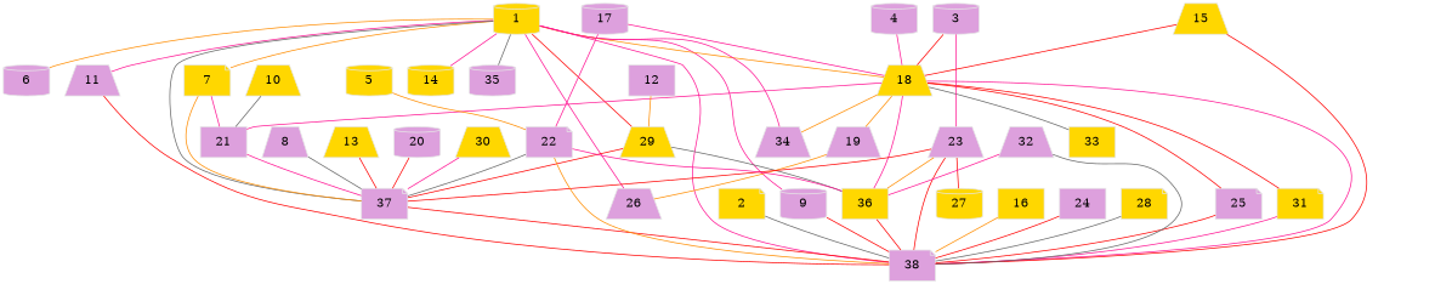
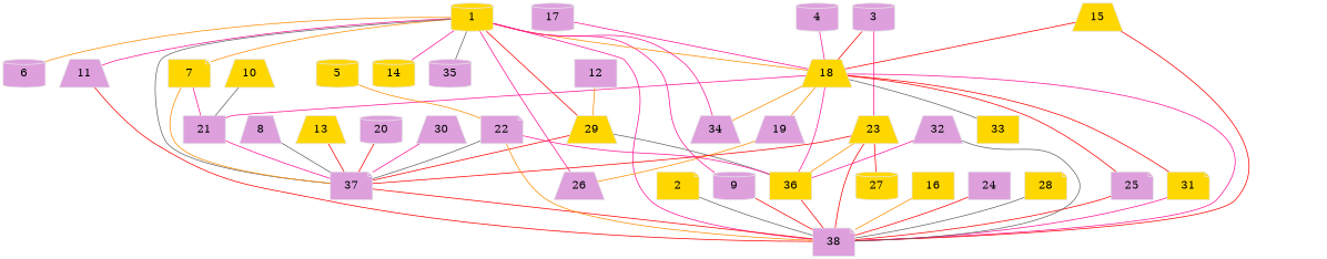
  graph {
    node [color=gray90 fillcolor=plum shape=trapezium style=filled]
    edge [color=deeppink weight=1.0]
    1 [fillcolor=gold shape=cylinder]
    6 [shape=cylinder]
    7 [fillcolor=gold shape=note]
    9 [shape=cylinder]
    11
    14 [fillcolor=gold shape=cylinder]
    18 [fillcolor=gold]
    26
    29 [fillcolor=gold]
    34
    35 [shape=cylinder]
    37 [shape=note]
    38 [shape=note]
    21 [shape=box]
    19
    25 [shape=note]
    31 [fillcolor=gold shape=note]
    33 [fillcolor=gold shape=box]
    36 [fillcolor=gold shape=box]
    2 [fillcolor=gold shape=note]
    3 [shape=cylinder]
-   23
+   23 [fillcolor=gold]
    27 [fillcolor=gold shape=cylinder]
    4 [shape=cylinder]
    5 [fillcolor=gold shape=cylinder]
    22 [shape=note]
    8
    10 [fillcolor=gold]
    12 [shape=box]
    13 [fillcolor=gold]
    15 [fillcolor=gold]
    16 [fillcolor=gold shape=box]
    17 [shape=cylinder]
    20 [shape=cylinder]
    24 [shape=box]
    28 [fillcolor=gold shape=note]
-   30 [fillcolor=gold]
+   30
    32
    1 -- 6 [color=darkorange]
    1 -- 7 [color=darkorange]
    1 -- 9
    1 -- 11
    1 -- 14
    1 -- 18 [color=darkorange]
    1 -- 26
    1 -- 29 [color=red]
    1 -- 34
    1 -- 35 [color=gray40]
    1 -- 37 [color=gray40 weight=2.0]
    1 -- 38 [weight=2.0]
    7 -- 37 [color=darkorange]
    7 -- 21
    9 -- 38 [color=red]
    11 -- 38 [color=red]
    18 -- 34 [color=darkorange]
    18 -- 38
    18 -- 21
    18 -- 19 [color=darkorange]
    18 -- 25 [color=red]
    18 -- 31 [color=red]
    18 -- 33 [color=gray40]
    18 -- 36
    29 -- 37 [color=red]
    29 -- 36 [color=gray40]
    37 -- 38 [color=red]
    21 -- 37
    19 -- 26 [color=darkorange]
    25 -- 38 [color=red]
    31 -- 38
    36 -- 38 [color=red]
    2 -- 38 [color=gray40]
    3 -- 18 [color=red]
    3 -- 23
    23 -- 37 [color=red]
    23 -- 38 [color=red]
    23 -- 36 [color=darkorange]
    23 -- 27 [color=red]
    4 -- 18
    5 -- 22 [color=darkorange]
    22 -- 37 [color=gray40]
    22 -- 38 [color=darkorange]
    22 -- 36
    8 -- 37 [color=gray40]
    10 -- 21 [color=gray40]
    12 -- 29 [color=darkorange]
    13 -- 37 [color=red]
    15 -- 18 [color=red]
    15 -- 38 [color=red]
    16 -- 38 [color=darkorange]
    17 -- 18
-   17 -- 22 [weight=2.0]
    20 -- 37 [color=red]
    24 -- 38 [color=red]
    28 -- 38 [color=gray40]
    30 -- 37
    32 -- 38 [color=gray40]
    32 -- 36
  }
